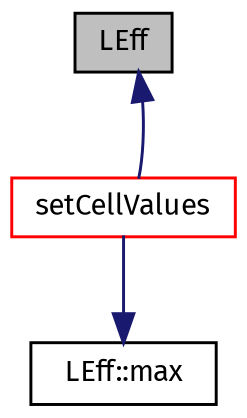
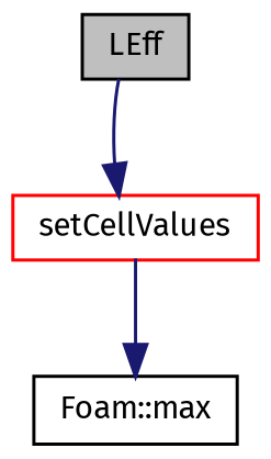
  digraph {
    fontname="Fira Sans"
    rankdir=TB
    node [color=black fontname="Fira Sans" fontsize=10 shape=record]
    edge [color=midnightblue fontname="Fira Sans" fontsize=10 labelfontname=Helvetica labelfontsize=10 style=solid]
    n1 [fillcolor=grey75 fontcolor=black height=0.2 label=LEff style=filled width=0.4]
    n2 [color=red height=0.2 label=setCellValues width=0.4]
-   n3 [height=0.2 label="LEff::max" width=0.4]
-   n2 -> n1
+   n3 [height=0.2 label="Foam::max" width=0.4]
+   n1 -> n2
    n2 -> n3
  }
